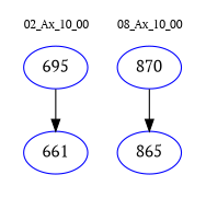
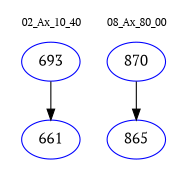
  digraph {
    fontname="PT Serif"
    node [color=blue fontname="PT Serif"]
    edge [color=black fontname="PT Serif"]
-   n1 [label=695]
+   n1 [label=693]
    n2 [label=661]
    n3 [label=870]
    n4 [label=865]
    subgraph cluster_1 {
      color=white
      fontsize=10
-     label="02_Ax_10_00"
+     label="02_Ax_10_40"
      n1
      n2
    }
    subgraph cluster_2 {
      color=white
      fontsize=10
-     label="08_Ax_10_00"
+     label="08_Ax_80_00"
      n3
      n4
    }
    n1 -> n2
    n3 -> n4
  }
